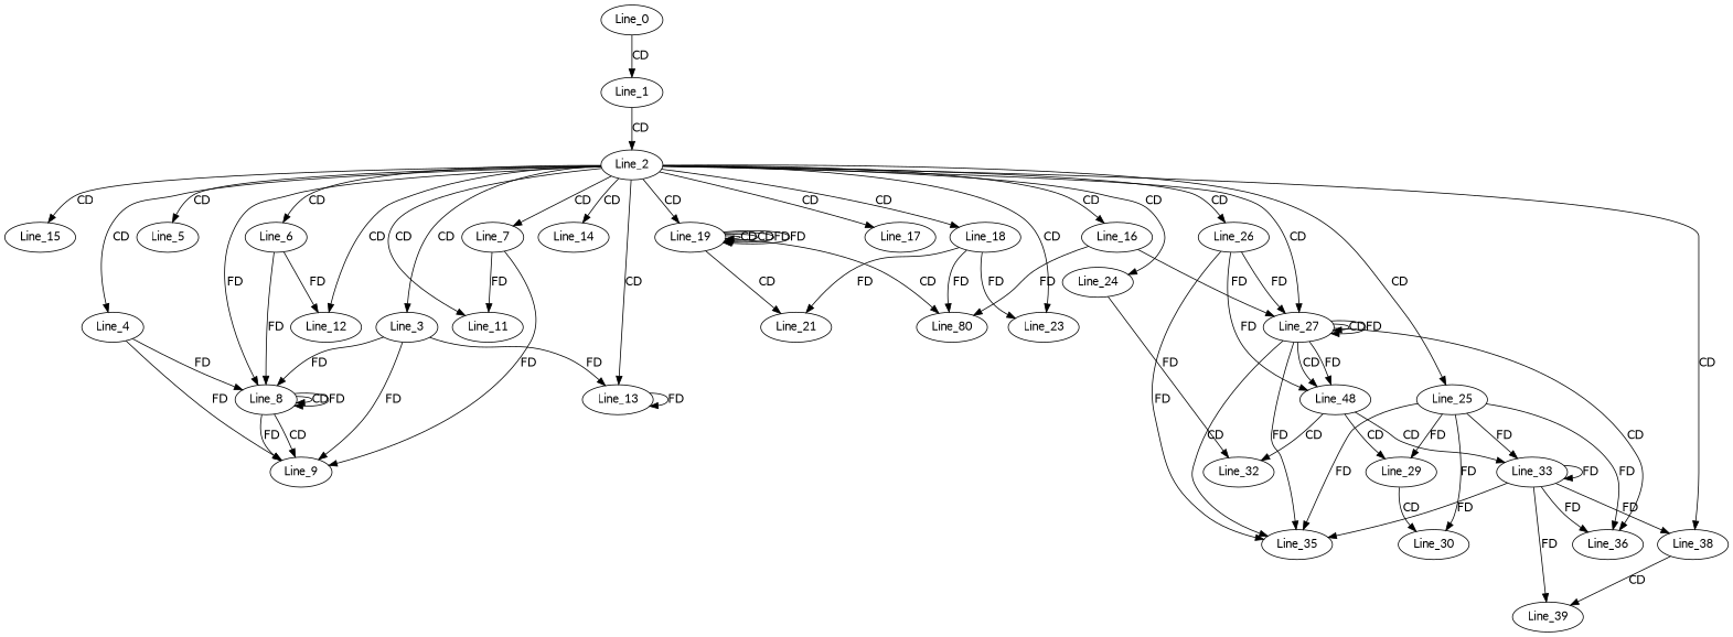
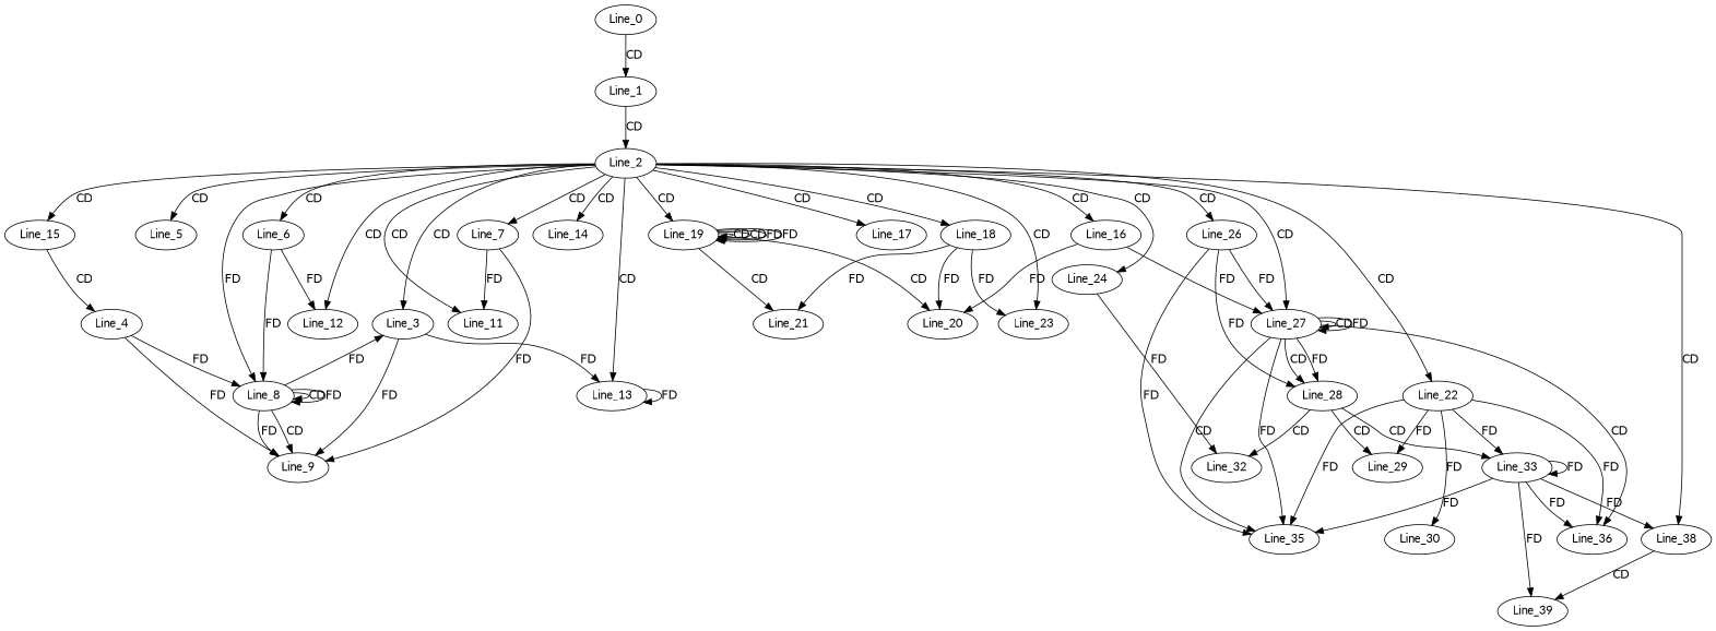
  digraph {
    fontname=Lato
    node [fontname=Lato]
    edge [fontname=Lato]
    Line_0
    Line_1
    Line_2
    Line_3
    Line_4
    Line_5
    Line_6
    Line_7
    Line_8
    Line_11
    Line_12
    Line_13
    Line_14
    Line_15
    Line_16
    Line_17
    Line_18
    Line_19
    Line_23
    Line_24
-   Line_25
+   Line_25 [label=Line_22]
    Line_26
    Line_27
    Line_38
    Line_9
-   Line_20 [label=Line_80]
+   Line_20
    Line_21
    Line_32
    Line_29
    Line_30
    Line_33
    Line_35
    Line_36
-   Line_28 [label=Line_48]
+   Line_28
    Line_39
    Line_0 -> Line_1 [label=CD]
    Line_1 -> Line_2 [label=CD]
    Line_2 -> Line_3 [label=CD]
-   Line_2 -> Line_4 [label=CD]
+   Line_15 -> Line_4 [label=CD]
    Line_2 -> Line_5 [label=CD]
    Line_2 -> Line_6 [label=CD]
    Line_2 -> Line_7 [label=CD]
    Line_2 -> Line_8 [label=FD]
    Line_2 -> Line_11 [label=CD]
    Line_2 -> Line_12 [label=CD]
    Line_2 -> Line_13 [label=CD]
    Line_2 -> Line_14 [label=CD]
    Line_2 -> Line_15 [label=CD]
    Line_2 -> Line_16 [label=CD]
    Line_2 -> Line_17 [label=CD]
    Line_2 -> Line_18 [label=CD]
    Line_2 -> Line_19 [label=CD]
    Line_2 -> Line_23 [label=CD]
    Line_2 -> Line_24 [label=CD]
    Line_2 -> Line_25 [label=CD]
    Line_2 -> Line_26 [label=CD]
    Line_2 -> Line_27 [label=CD]
    Line_2 -> Line_38 [label=CD]
-   Line_3 -> Line_8 [label=FD]
+   Line_8 -> Line_3 [label=FD]
    Line_3 -> Line_13 [label=FD]
    Line_3 -> Line_9 [label=FD]
    Line_4 -> Line_8 [label=FD]
    Line_4 -> Line_9 [label=FD]
    Line_6 -> Line_8 [label=FD]
    Line_6 -> Line_12 [label=FD]
    Line_7 -> Line_11 [label=FD]
    Line_7 -> Line_9 [label=FD]
    Line_8 -> Line_8 [label=CD]
    Line_8 -> Line_8 [label=FD]
    Line_8 -> Line_9 [label=CD]
    Line_8 -> Line_9 [label=FD]
    Line_13 -> Line_13 [label=FD]
    Line_16 -> Line_27 [label=FD]
    Line_16 -> Line_20 [label=FD]
    Line_18 -> Line_23 [label=FD]
    Line_18 -> Line_20 [label=FD]
    Line_18 -> Line_21 [label=FD]
    Line_19 -> Line_19 [label=CD]
    Line_19 -> Line_19 [label=CD]
    Line_19 -> Line_19 [label=FD]
    Line_19 -> Line_19 [label=FD]
    Line_19 -> Line_20 [label=CD]
    Line_19 -> Line_21 [label=CD]
    Line_24 -> Line_32 [label=FD]
    Line_25 -> Line_29 [label=FD]
    Line_25 -> Line_30 [label=FD]
    Line_25 -> Line_33 [label=FD]
    Line_25 -> Line_35 [label=FD]
    Line_25 -> Line_36 [label=FD]
    Line_26 -> Line_27 [label=FD]
    Line_26 -> Line_35 [label=FD]
    Line_26 -> Line_28 [label=FD]
    Line_27 -> Line_27 [label=CD]
    Line_27 -> Line_27 [label=FD]
    Line_27 -> Line_35 [label=CD]
    Line_27 -> Line_35 [label=FD]
    Line_27 -> Line_36 [label=CD]
    Line_27 -> Line_28 [label=CD]
    Line_27 -> Line_28 [label=FD]
    Line_38 -> Line_39 [label=CD]
-   Line_29 -> Line_30 [label=CD]
    Line_33 -> Line_38 [label=FD]
    Line_33 -> Line_33 [label=FD]
    Line_33 -> Line_35 [label=FD]
    Line_33 -> Line_36 [label=FD]
    Line_33 -> Line_39 [label=FD]
    Line_28 -> Line_32 [label=CD]
    Line_28 -> Line_29 [label=CD]
    Line_28 -> Line_33 [label=CD]
  }
